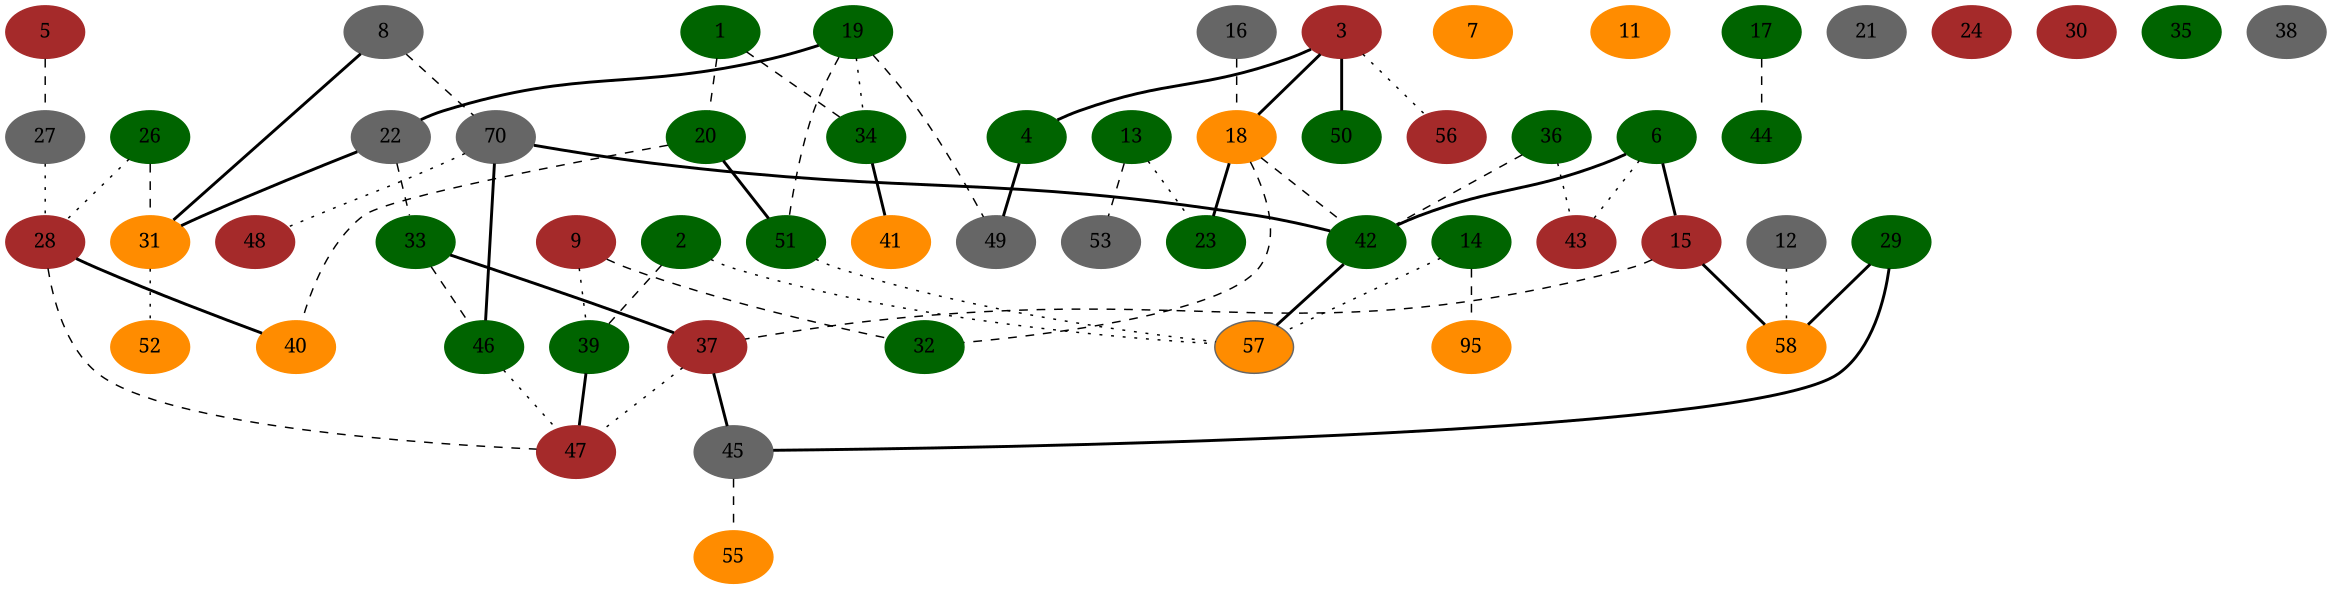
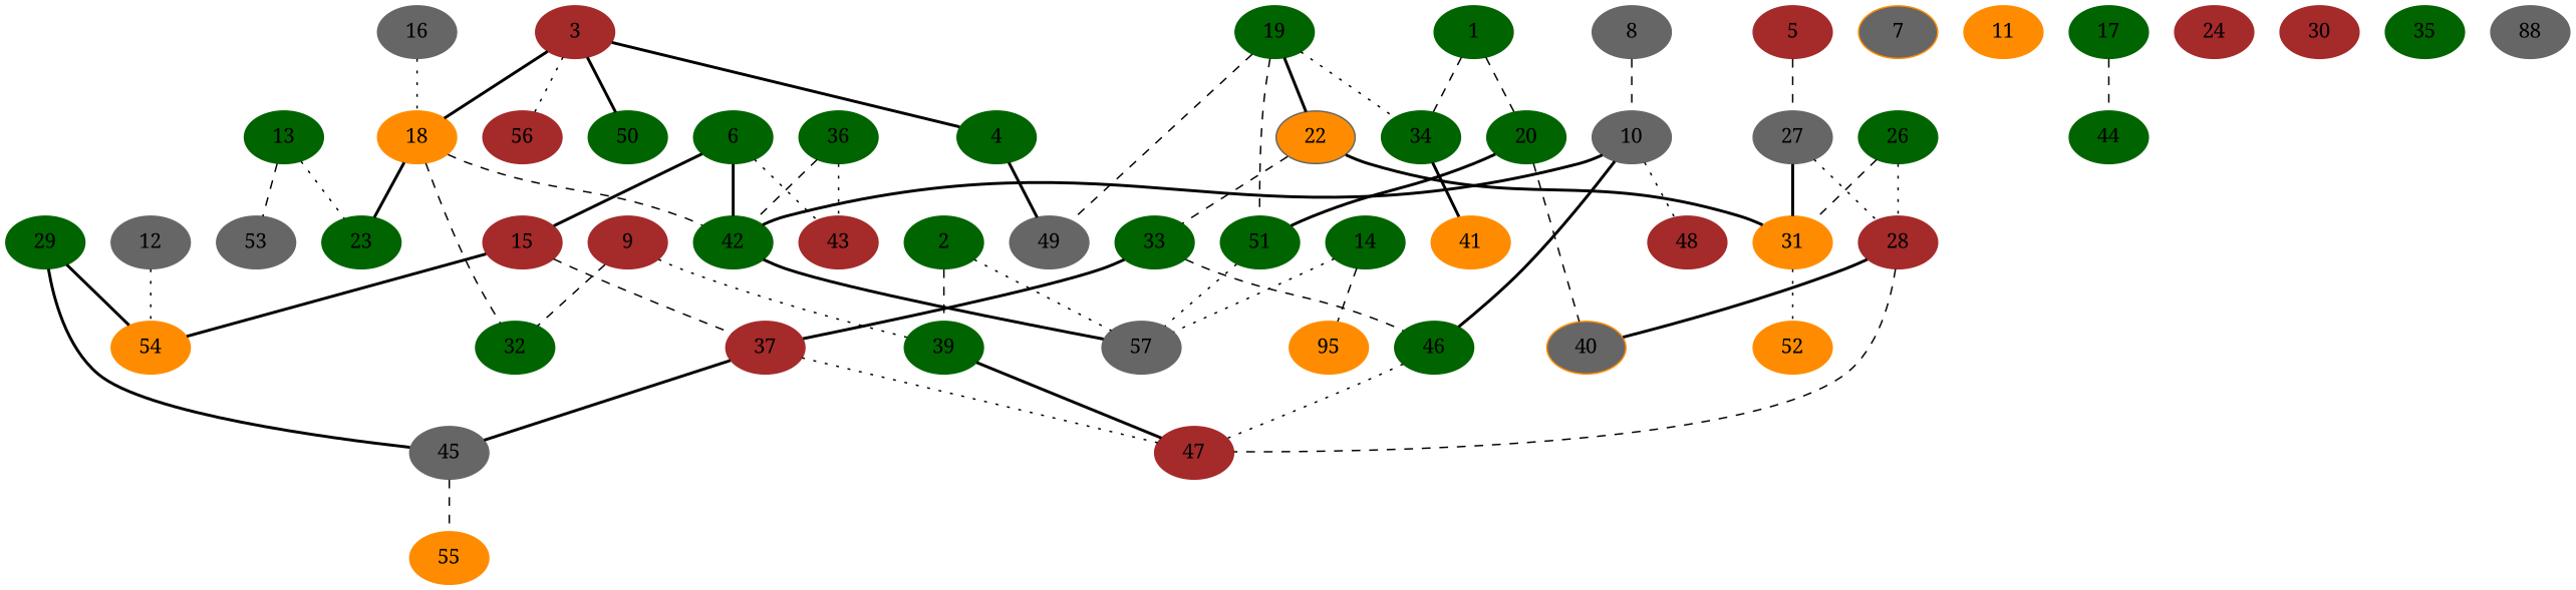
  graph {
    fontname="Noto Serif"
    node [color=darkgreen fontname="Noto Serif" style=filled]
    edge [fontname="Noto Serif" style=dashed]
    1
    20
    34
    51
-   40 [color=darkorange]
+   40 [color=darkorange fillcolor=gray40]
    41 [color=darkorange]
    2
    39
-   57 [color=gray40 fillcolor=darkorange]
+   57 [color=gray40]
    47 [color=brown]
    3 [color=brown]
    4
    18 [color=darkorange]
    50
    56 [color=brown]
    49 [color=gray40]
    42
    32
    23
    5 [color=brown]
    27 [color=gray40]
    28 [color=brown]
    15 [color=brown]
    6
    43 [color=brown]
-   54 [color=darkorange label=58]
+   54 [color=darkorange]
    37 [color=brown]
-   7 [color=darkorange]
+   7 [color=darkorange fillcolor=gray40]
    8 [color=gray40]
-   10 [color=gray40 label=70]
+   10 [color=gray40]
    31 [color=darkorange]
    46
    48 [color=brown]
    52 [color=darkorange]
    9 [color=brown]
    11 [color=darkorange]
    12 [color=gray40]
    13
    53 [color=gray40]
    14
    n41 [color=darkorange label=95]
    45 [color=gray40]
    16 [color=gray40]
    17
    44
    19
-   22 [color=gray40]
+   22 [color=gray40 fillcolor=darkorange]
    33
-   21 [color=gray40]
    24 [color=brown]
    26
    29
    55 [color=darkorange]
    30 [color=brown]
    35
    36
-   38 [color=gray40]
+   38 [color=gray40 label=88]
    1 -- 20
    1 -- 34
    20 -- 51 [style=bold]
    20 -- 40
    34 -- 41 [style=bold]
    51 -- 57 [style=dotted]
    2 -- 39
    2 -- 57 [style=dotted]
    39 -- 47 [style=bold]
    3 -- 4 [style=bold]
    3 -- 18 [style=bold]
    3 -- 50 [style=bold]
    3 -- 56 [style=dotted]
    4 -- 49 [style=bold]
    18 -- 42
    18 -- 32
    18 -- 23 [style=bold]
    42 -- 57 [style=bold]
    5 -- 27
    27 -- 28 [style=dotted]
    28 -- 40 [style=bold]
    28 -- 47
    15 -- 54 [style=bold]
    15 -- 37
    6 -- 42 [style=bold]
    6 -- 15 [style=bold]
    6 -- 43 [style=dotted]
    37 -- 47 [style=dotted]
    37 -- 45 [style=bold]
    8 -- 10
-   8 -- 31 [style=bold]
+   27 -- 31 [style=bold]
    10 -- 42 [style=bold]
    10 -- 46 [style=bold]
    10 -- 48 [style=dotted]
    31 -- 52 [style=dotted]
    46 -- 47 [style=dotted]
    9 -- 39 [style=dotted]
    9 -- 32
    12 -- 54 [style=dotted]
    13 -- 23 [style=dotted]
    13 -- 53
    14 -- 57 [style=dotted]
    14 -- n41
    45 -- 55
-   16 -- 18
+   16 -- 18 [style=dotted]
    17 -- 44
    19 -- 34 [style=dotted]
    19 -- 51
    19 -- 49
    19 -- 22 [style=bold]
    22 -- 31 [style=bold]
    22 -- 33
    33 -- 37 [style=bold]
    33 -- 46
    26 -- 28 [style=dotted]
    26 -- 31
    29 -- 54 [style=bold]
    29 -- 45 [style=bold]
    36 -- 42
    36 -- 43 [style=dotted]
  }
